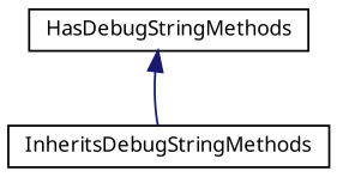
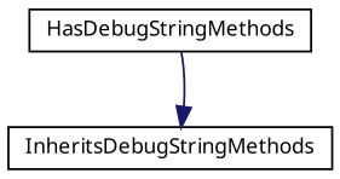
  digraph {
    rankdir=TB
    fontname="Noto Sans"
    node [color=black fillcolor=white fontname="Noto Sans" fontsize=10 shape=record style=filled]
    n1 [height=0.2 label=HasDebugStringMethods width=0.4]
    n2 [height=0.2 label=InheritsDebugStringMethods width=0.4]
-   n1 -> n2 [color=midnightblue dir=back fontname="Noto Sans" fontsize=10 labelfontname=Helvetica labelfontsize=10 style=solid]
+   n2 -> n1 [color=midnightblue dir=back fontname="Noto Sans" fontsize=10 labelfontname=Helvetica labelfontsize=10 style=solid]
  }
